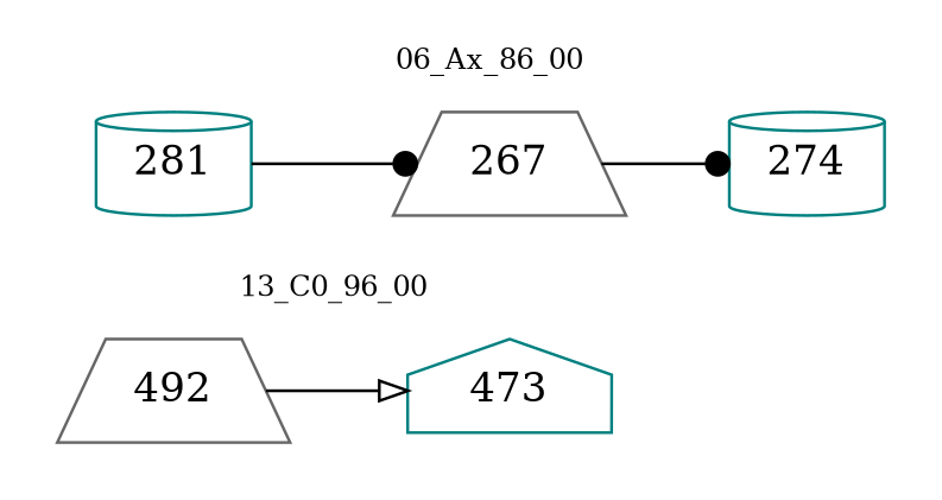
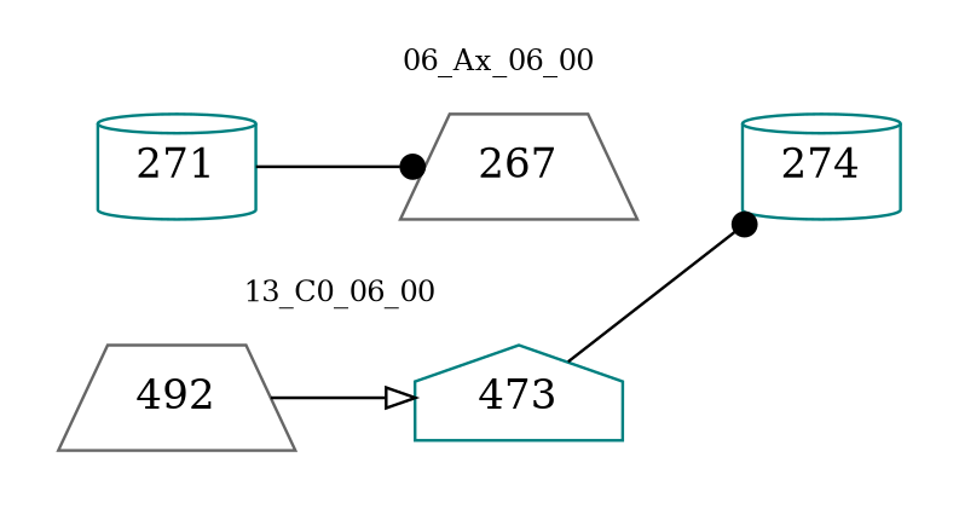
  digraph {
    rankdir=LR
    node [color=teal shape=cylinder]
    edge [arrowhead=dot color=black]
-   n1 [label=281]
+   n1 [label=271]
    n2 [color=gray40 label=267 shape=trapezium]
    n3 [label=274]
    n4 [color=gray40 label=492 shape=trapezium]
    n5 [label=473 shape=house]
    subgraph cluster_1 {
      color=white
      fontsize=10
-     label="06_Ax_86_00"
+     label="06_Ax_06_00"
      n1
      n2
      n3
    }
    subgraph cluster_2 {
      color=white
      fontsize=10
-     label="13_C0_96_00"
+     label="13_C0_06_00"
      n4
      n5
    }
    n1 -> n2
-   n2 -> n3
+   n5 -> n3
    n4 -> n5 [arrowhead=onormal]
  }
